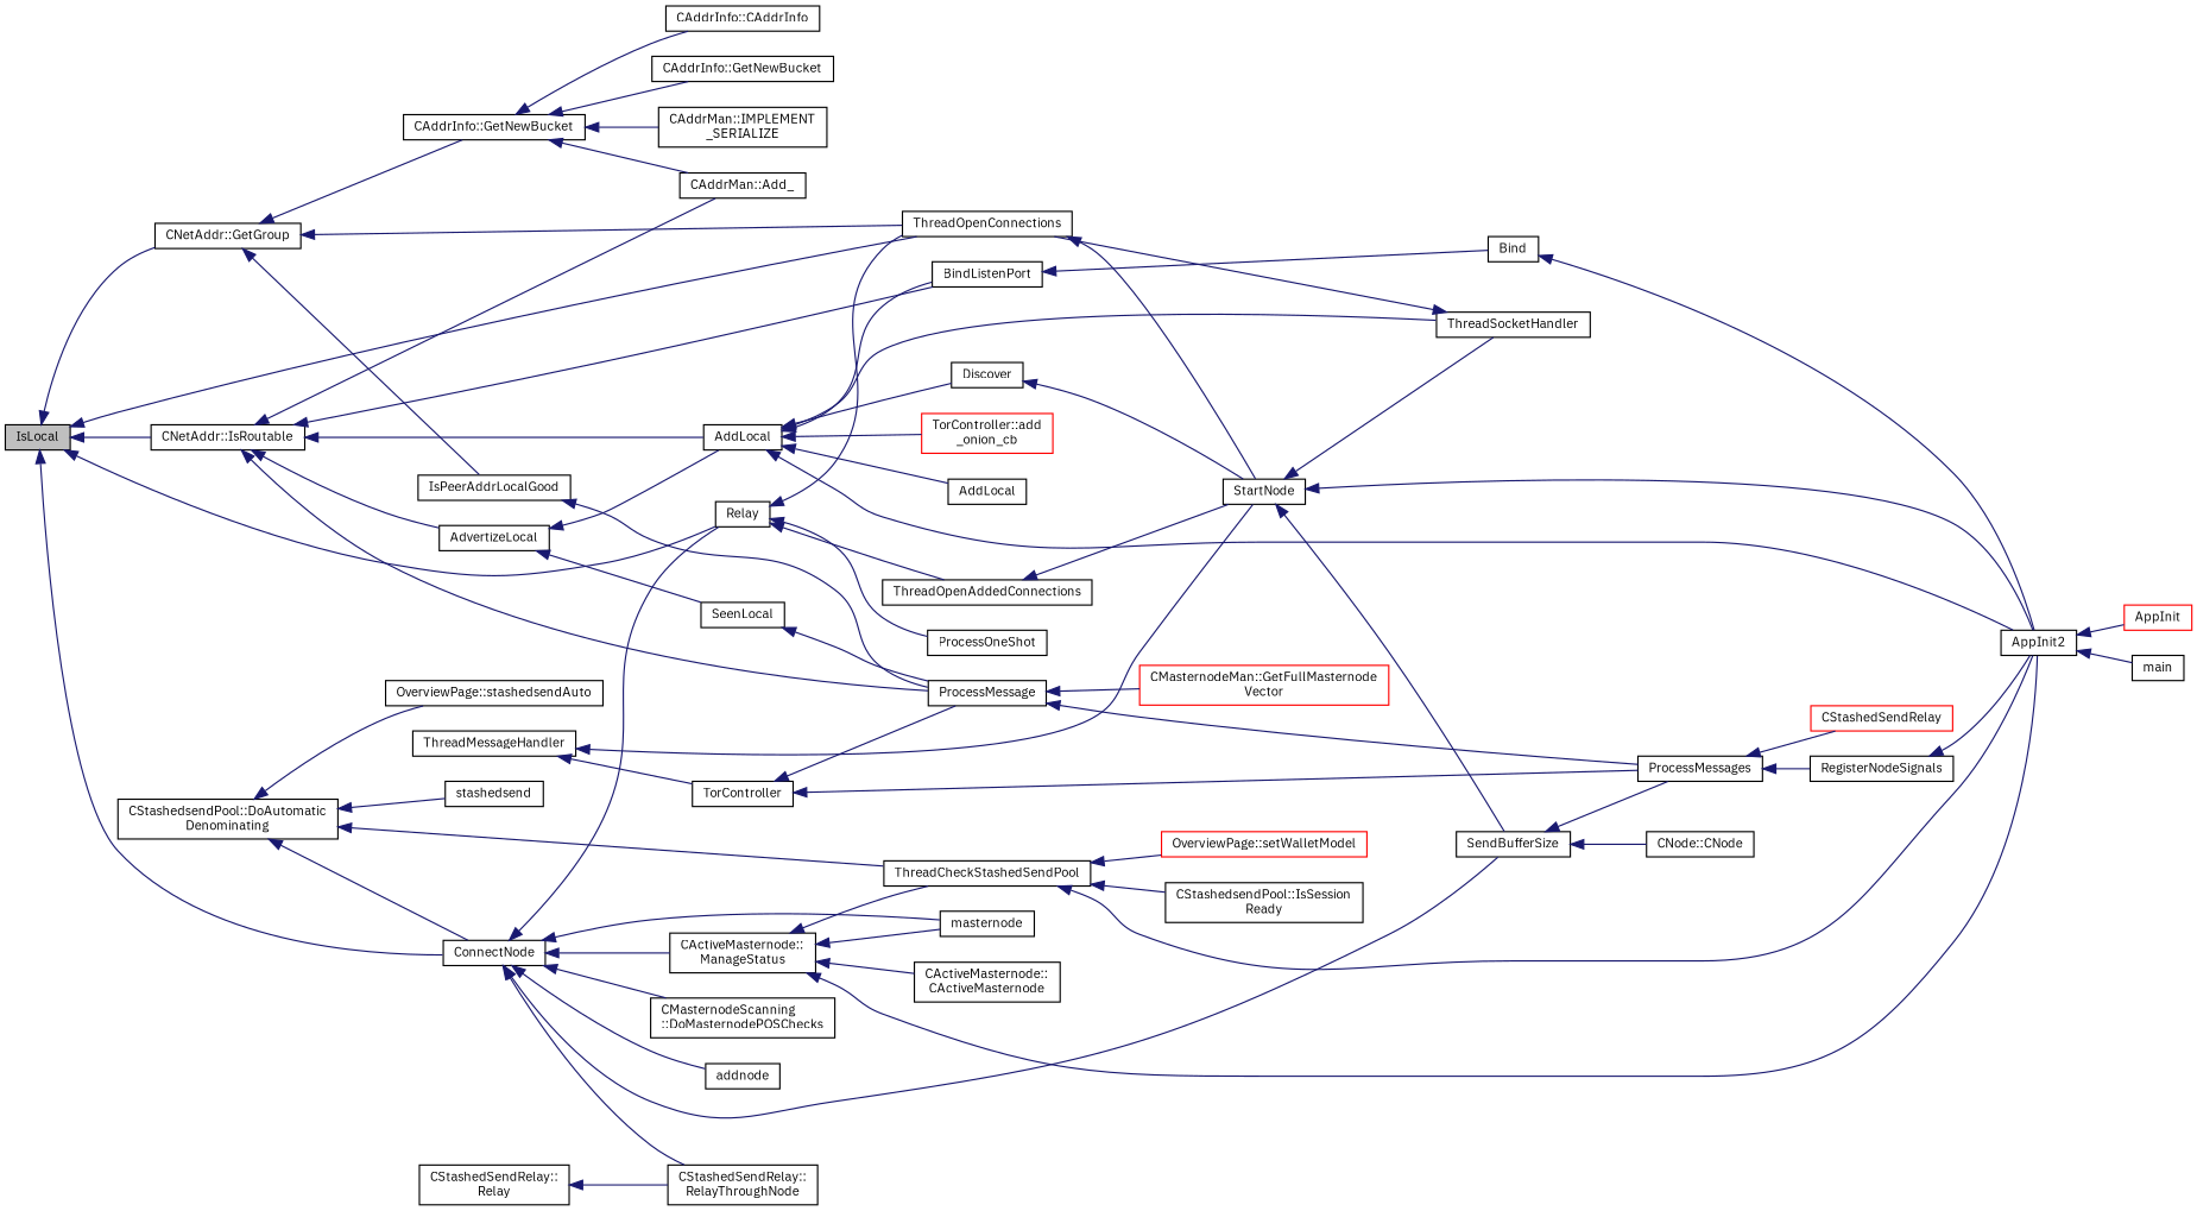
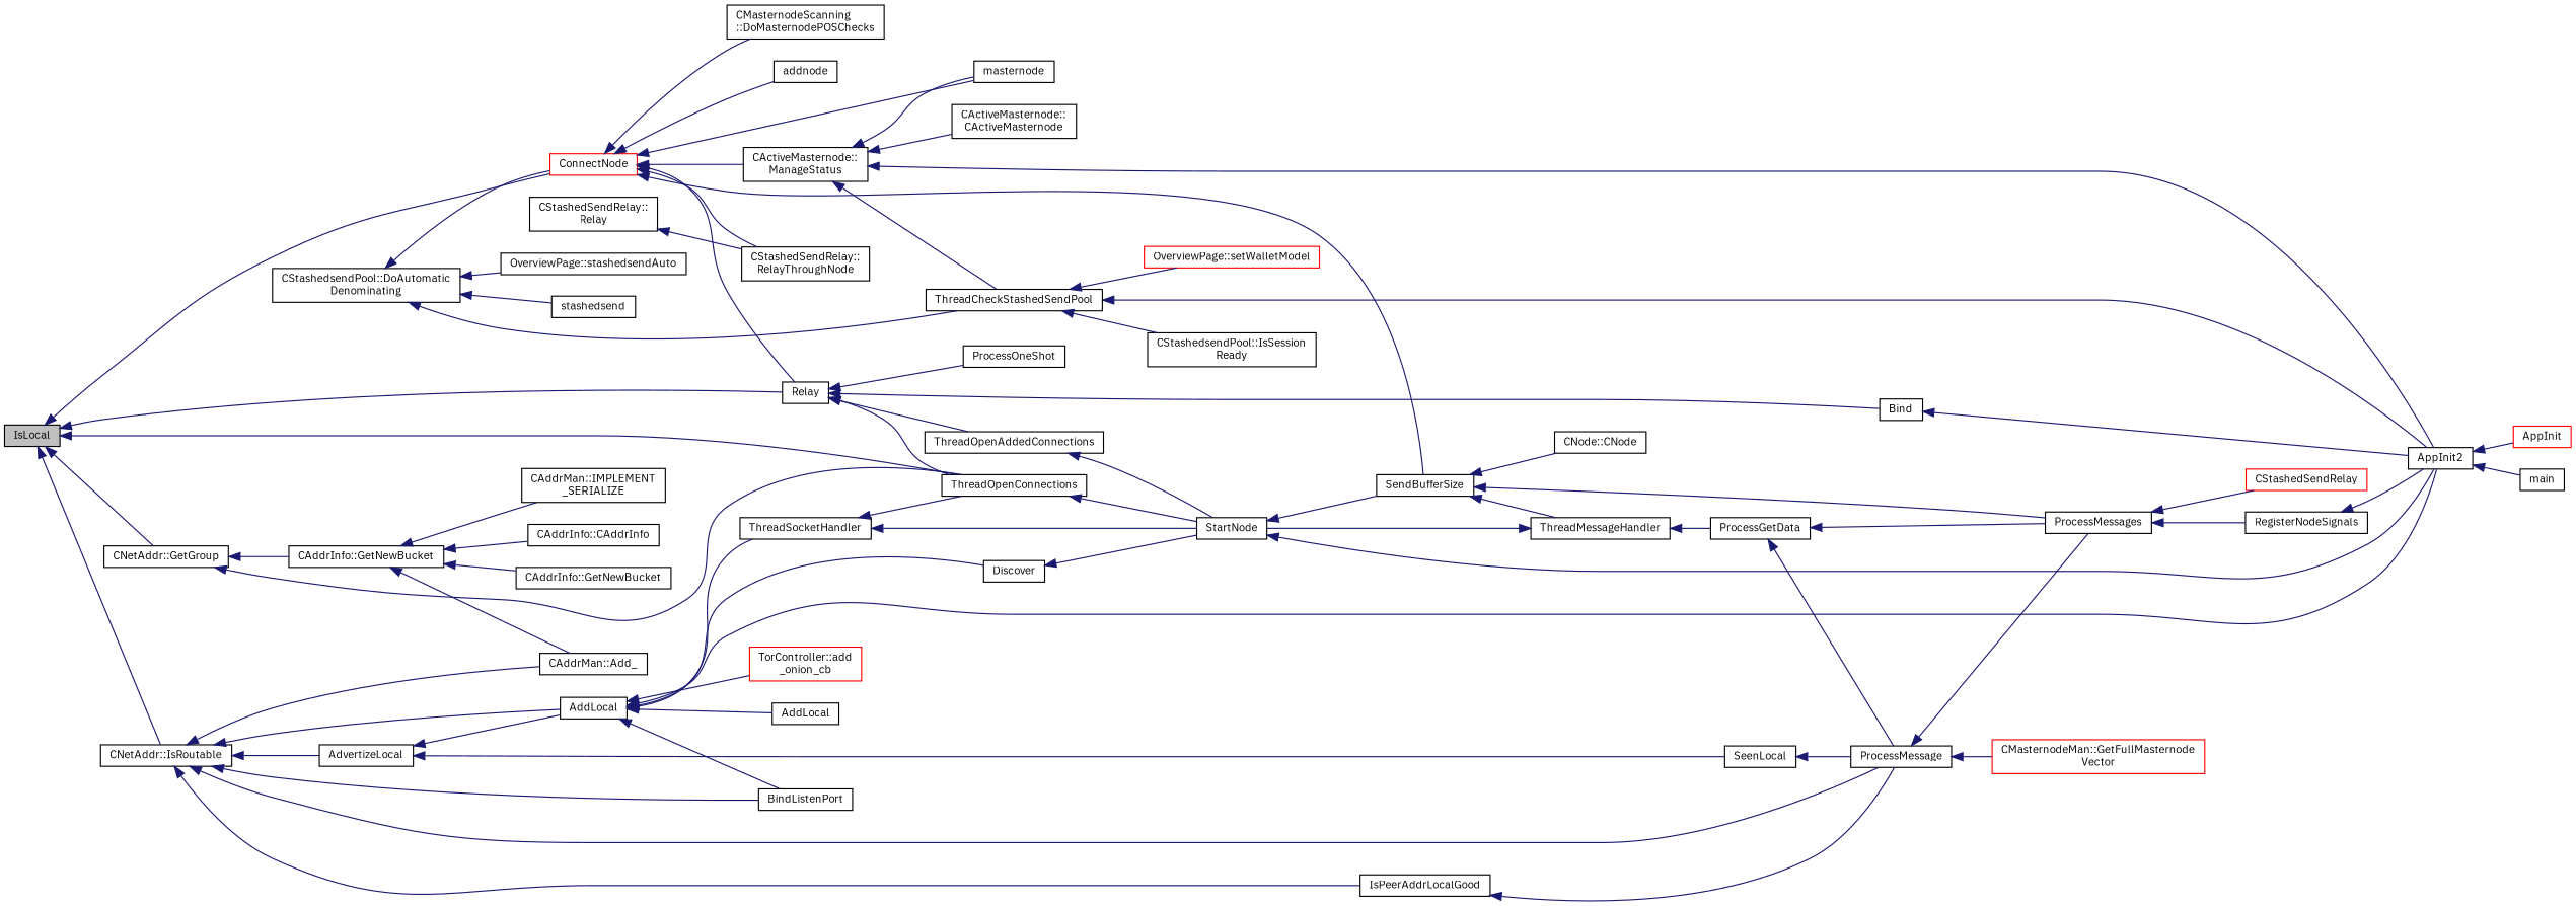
  digraph {
    fontname="IBM Plex Sans"
    rankdir=LR
    node [color=black fillcolor=white fontname="IBM Plex Sans" fontsize=10 shape=record style=filled]
    edge [color=midnightblue dir=back fontname="IBM Plex Sans" fontsize=10 labelfontname=Helvetica labelfontsize=10 style=solid]
    n1 [fillcolor=grey75 fontcolor=black height=0.2 label=IsLocal width=0.4]
-   n2 [height=0.2 label=ConnectNode width=0.4]
+   n2 [color=red height=0.2 label=ConnectNode width=0.4]
    n3 [height=0.2 label=Relay width=0.4]
    n4 [height=0.2 label=ThreadOpenConnections width=0.4]
    n5 [height=0.2 label="CNetAddr::IsRoutable" width=0.4]
    n6 [height=0.2 label="CNetAddr::GetGroup" width=0.4]
    n7 [height=0.2 label="CActiveMasternode::\lManageStatus" width=0.4]
    n8 [height=0.2 label=masternode width=0.4]
    n9 [height=0.2 label="CMasternodeScanning\l::DoMasternodePOSChecks" width=0.4]
    n10 [height=0.2 label=SendBufferSize width=0.4]
    n11 [height=0.2 label=addnode width=0.4]
    n12 [height=0.2 label="CStashedSendRelay::\lRelayThroughNode" width=0.4]
    n13 [height=0.2 label=ProcessOneShot width=0.4]
    n14 [height=0.2 label=ThreadOpenAddedConnections width=0.4]
    n15 [height=0.2 label=StartNode width=0.4]
    n16 [height=0.2 label=ProcessMessage width=0.4]
    n17 [height=0.2 label="CAddrMan::Add_" width=0.4]
    n18 [height=0.2 label=IsPeerAddrLocalGood width=0.4]
    n19 [height=0.2 label=AdvertizeLocal width=0.4]
    n20 [height=0.2 label=AddLocal width=0.4]
    n21 [height=0.2 label=BindListenPort width=0.4]
    n22 [height=0.2 label="CAddrInfo::GetNewBucket" width=0.4]
    n23 [height=0.2 label="CActiveMasternode::\lCActiveMasternode" width=0.4]
    n24 [height=0.2 label=AppInit2 width=0.4]
    n25 [height=0.2 label=ThreadCheckStashedSendPool width=0.4]
    n26 [height=0.2 label=ProcessMessages width=0.4]
    n27 [height=0.2 label=ThreadMessageHandler width=0.4]
    n28 [height=0.2 label="CNode::CNode" width=0.4]
    n29 [height=0.2 label="CStashedsendPool::DoAutomatic\lDenominating" width=0.4]
    n30 [height=0.2 label="OverviewPage::stashedsendAuto" width=0.4]
    n31 [height=0.2 label=stashedsend width=0.4]
    n32 [color=red height=0.2 label=AppInit width=0.4]
    n33 [height=0.2 label=main width=0.4]
    n34 [height=0.2 label="CStashedsendPool::IsSession\lReady" width=0.4]
    n35 [color=red height=0.2 label="OverviewPage::setWalletModel" width=0.4]
-   n36 [height=0.2 label=TorController width=0.4]
+   n36 [height=0.2 label=ProcessGetData width=0.4]
    n37 [height=0.2 label=RegisterNodeSignals width=0.4]
    n38 [color=red height=0.2 label=CStashedSendRelay width=0.4]
    n39 [color=red height=0.2 label="CMasternodeMan::GetFullMasternode\lVector" width=0.4]
    n40 [height=0.2 label="CStashedSendRelay::\lRelay" width=0.4]
    n41 [height=0.2 label=SeenLocal width=0.4]
    n42 [height=0.2 label=AddLocal width=0.4]
    n43 [height=0.2 label=ThreadSocketHandler width=0.4]
    n44 [height=0.2 label=Discover width=0.4]
    n45 [color=red height=0.2 label="TorController::add\l_onion_cb" width=0.4]
    n46 [height=0.2 label=Bind width=0.4]
    n47 [height=0.2 label="CAddrInfo::CAddrInfo" width=0.4]
    n48 [height=0.2 label="CAddrInfo::GetNewBucket" width=0.4]
    n49 [height=0.2 label="CAddrMan::IMPLEMENT\l_SERIALIZE" width=0.4]
    n1 -> n2
    n1 -> n3
    n1 -> n4
    n1 -> n5
    n1 -> n6
    n2 -> n3
    n2 -> n7
    n2 -> n8
    n2 -> n9
    n2 -> n10
    n2 -> n11
    n2 -> n12
    n3 -> n4
    n3 -> n13
    n3 -> n14
    n4 -> n15
    n5 -> n16
    n5 -> n17
-   n6 -> n18
+   n5 -> n18
    n5 -> n19
    n5 -> n20
    n5 -> n21
    n6 -> n4
    n6 -> n22
    n7 -> n8
    n7 -> n23
    n7 -> n24
    n7 -> n25
    n10 -> n26
+   n10 -> n27
    n10 -> n28
    n14 -> n15
    n15 -> n10
    n15 -> n24
    n16 -> n26
    n16 -> n39
    n18 -> n16
    n19 -> n20
    n19 -> n41
    n20 -> n21
    n20 -> n24
    n20 -> n42
    n20 -> n43
    n20 -> n44
    n20 -> n45
-   n21 -> n46
+   n3 -> n46
    n22 -> n17
    n22 -> n47
    n22 -> n48
    n22 -> n49
    n24 -> n32
    n24 -> n33
    n25 -> n24
    n25 -> n34
    n25 -> n35
    n26 -> n37
    n26 -> n38
    n27 -> n15
    n27 -> n36
    n29 -> n2
    n29 -> n25
    n29 -> n30
    n29 -> n31
    n36 -> n16
    n36 -> n26
    n37 -> n24
    n40 -> n12
    n41 -> n16
    n43 -> n4
-   n15 -> n43
+   n43 -> n15
    n44 -> n15
    n46 -> n24
  }
